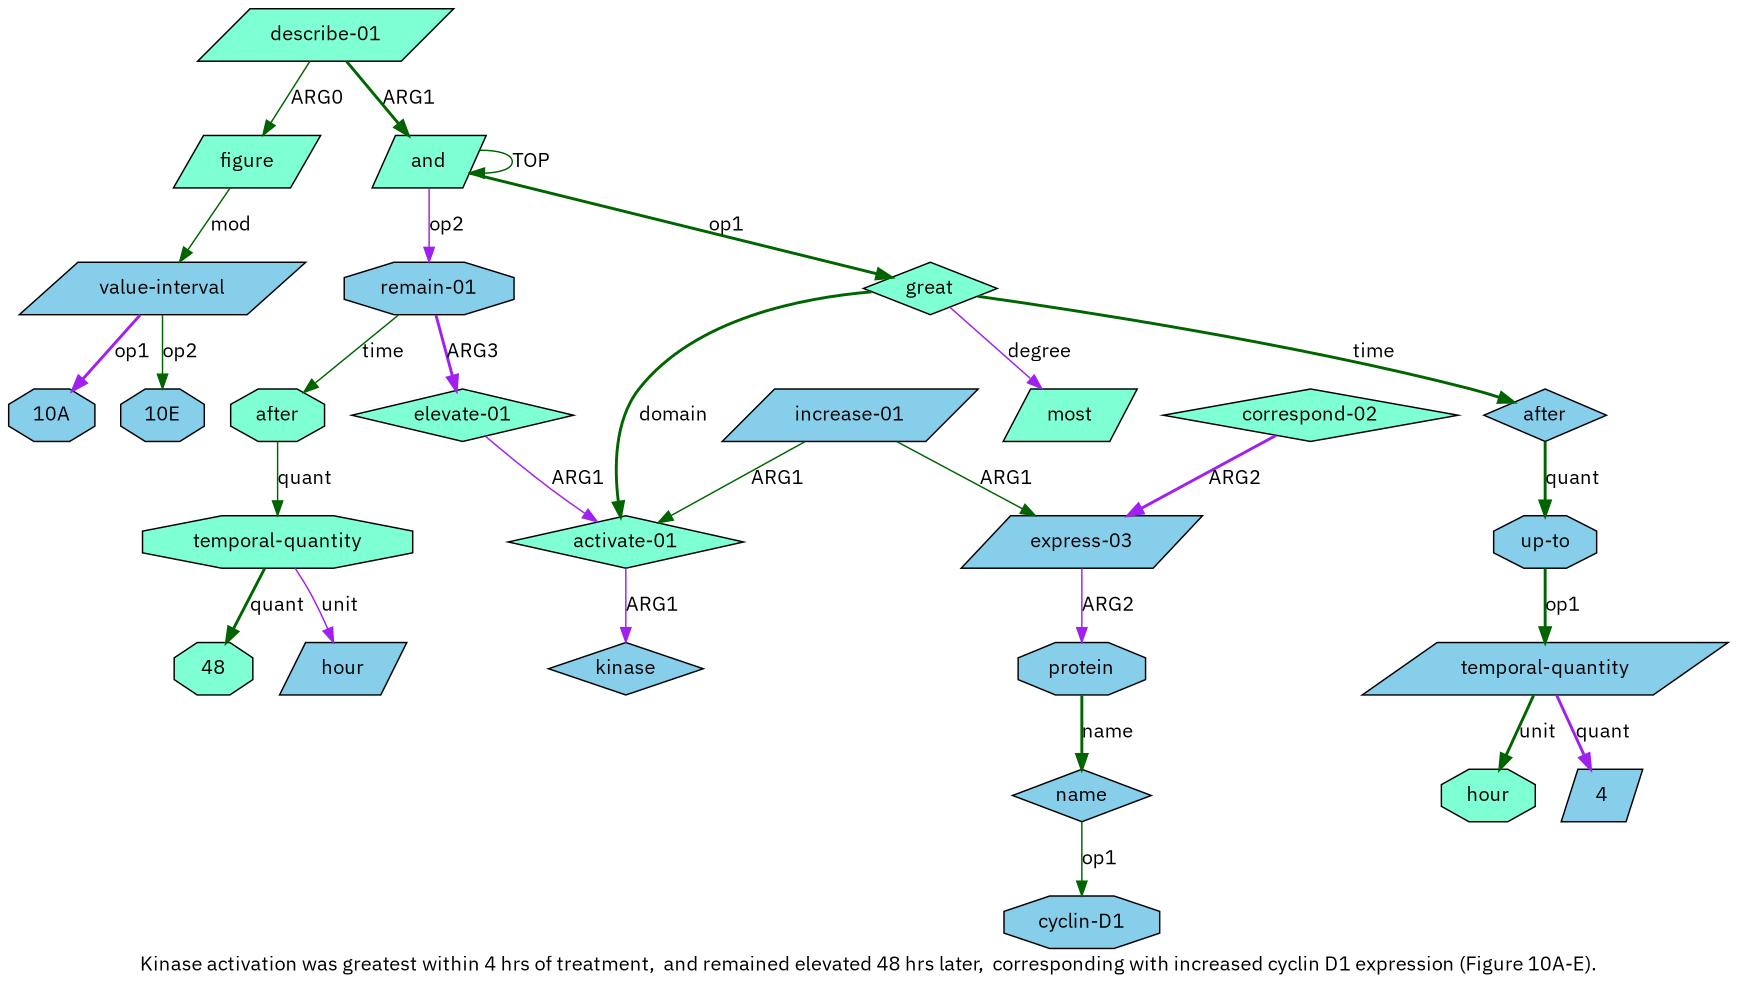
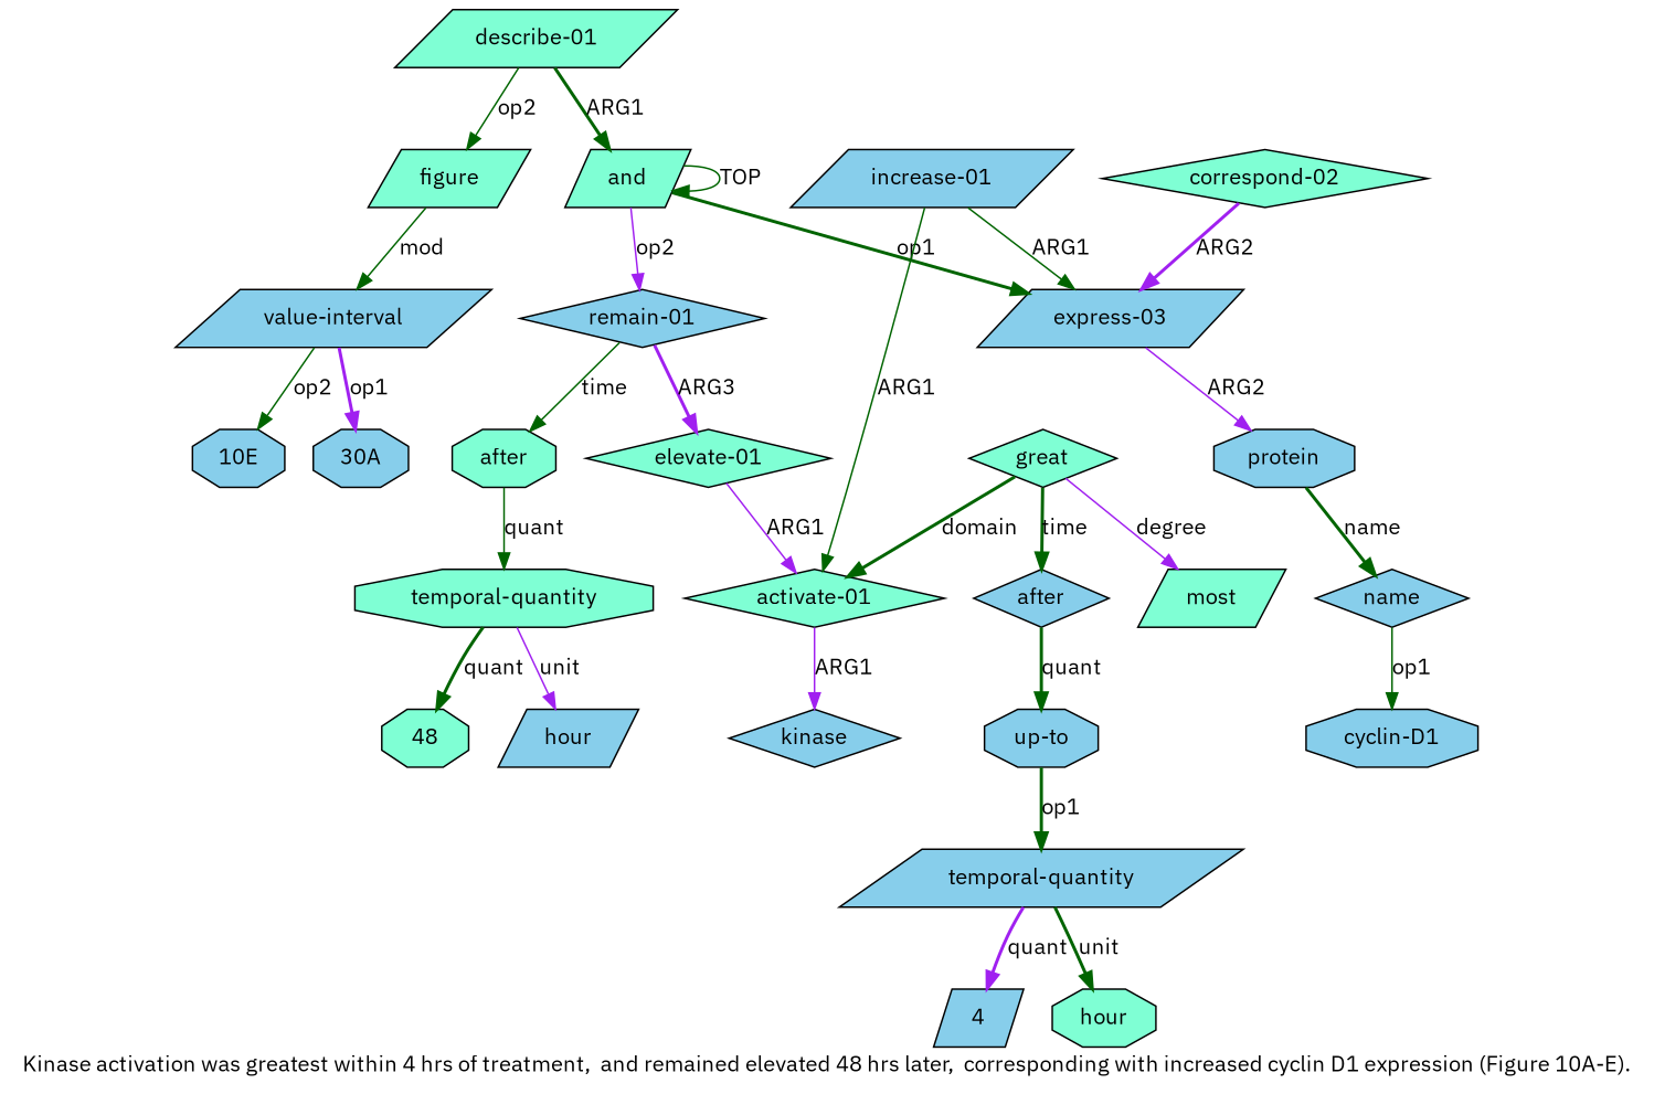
  digraph {
    fontname="IBM Plex Sans"
    label="Kinase activation was greatest within 4 hrs of treatment,  and remained elevated 48 hrs later,  corresponding with increased cyclin D1 expression (Figure 10A-E)."
    node [color=black fillcolor=skyblue fontname="IBM Plex Sans" gold_ind=-1 gold_label=after shape=parallelogram style=filled test_ind=-1 test_label=after]
    edge [color=darkgreen fontname="IBM Plex Sans" gold_label=ARG1 style=solid test_label=ARG1]
    n1 [fillcolor=aquamarine gold_ind=20 gold_label="describe-01" label="describe-01" test_ind=20 test_label="describe-01"]
    n2 [fillcolor=aquamarine gold_ind=21 gold_label=figure label=figure test_ind=21 test_label=figure]
    n3 [fillcolor=aquamarine gold_ind=0 gold_label=and label=and test_ind=0 test_label=and]
    n4 [gold_ind=22 gold_label="value-interval" label="value-interval" test_ind=22 test_label="value-interval"]
-   n5 [gold_ind=10 gold_label="remain-01" label="remain-01" shape=octagon test_ind=10 test_label="remain-01"]
+   n5 [gold_ind=10 gold_label="remain-01" label="remain-01" shape=diamond test_ind=10 test_label="remain-01"]
    n6 [fillcolor=aquamarine gold_ind=1 gold_label=great label=great shape=diamond test_ind=1 test_label=great]
    n7 [gold_label="10E" label="10E" shape=octagon test_label="10E"]
-   n8 [gold_label="10A" label="10A" shape=octagon test_label="10A"]
+   n8 [gold_label="10A" label="30A" shape=octagon test_label="10A"]
    n9 [fillcolor=aquamarine gold_ind=11 gold_label="elevate-01" label="elevate-01" shape=diamond test_ind=11 test_label="elevate-01"]
    n10 [fillcolor=aquamarine gold_ind=12 label=after shape=octagon test_ind=12]
    n11 [fillcolor=aquamarine gold_ind=2 gold_label="activate-01" label="activate-01" shape=diamond test_ind=2 test_label="activate-01"]
    n12 [gold_ind=5 label=after shape=diamond test_ind=5]
    n13 [fillcolor=aquamarine gold_ind=4 gold_label=most label=most test_ind=4 test_label=most]
    n14 [fillcolor=aquamarine gold_label=48 label=48 shape=octagon test_label=48]
    n15 [gold_label=4 label=4 test_label=4]
    n16 [gold_label="cyclin-D1" label="cyclin-D1" shape=octagon test_label="cyclin-D1"]
    n17 [fillcolor=aquamarine gold_ind=15 gold_label="correspond-02" label="correspond-02" shape=diamond test_ind=15 test_label="correspond-02"]
    n18 [gold_ind=16 gold_label="express-03" label="express-03" test_ind=16 test_label="express-03"]
    n19 [gold_ind=17 gold_label=protein label=protein shape=octagon test_ind=17 test_label=protein]
    n20 [gold_ind=18 gold_label=name label=name shape=diamond test_ind=18 test_label=name]
    n21 [gold_ind=3 gold_label=kinase label=kinase shape=diamond test_ind=3 test_label=kinase]
    n22 [fillcolor=aquamarine gold_ind=13 gold_label="temporal-quantity" label="temporal-quantity" shape=octagon test_ind=13 test_label="temporal-quantity"]
    n23 [gold_ind=14 gold_label=hour label=hour test_ind=14 test_label=hour]
    n24 [gold_ind=19 gold_label="increase-01" label="increase-01" test_ind=19 test_label="increase-01"]
    n25 [gold_ind=7 gold_label="up-to" label="up-to" shape=octagon test_ind=7 test_label="up-to"]
    n26 [gold_ind=8 gold_label="temporal-quantity" label="temporal-quantity" test_ind=8 test_label="temporal-quantity"]
    n27 [fillcolor=aquamarine gold_ind=9 gold_label=hour label=hour shape=octagon test_ind=9 test_label=hour]
-   n1 -> n2 [gold_label=ARG0 label=ARG0 test_label=ARG0]
+   n1 -> n2 [gold_label=ARG0 label=op2 test_label=ARG0]
    n1 -> n3 [label=ARG1 style=bold]
    n2 -> n4 [gold_label=mod label=mod test_label=mod]
    n3 -> n3 [gold_label=TOP label=TOP test_label=TOP]
    n3 -> n5 [color=purple gold_label=op2 label=op2 test_label=op2]
-   n3 -> n6 [gold_label=op1 label=op1 style=bold test_label=op1]
+   n3 -> n18 [gold_label=op1 label=op1 style=bold test_label=op1]
    n4 -> n7 [gold_label=op2 label=op2 test_label=op2]
    n4 -> n8 [color=purple gold_label=op1 label=op1 style=bold test_label=op1]
    n5 -> n9 [color=purple gold_label=ARG3 label=ARG3 style=bold test_label=ARG3]
    n5 -> n10 [gold_label=time label=time test_label=time]
    n6 -> n11 [gold_label=domain label=domain style=bold test_label=domain]
    n6 -> n12 [gold_label=time label=time style=bold test_label=time]
    n6 -> n13 [color=purple gold_label=degree label=degree test_label=degree]
    n9 -> n11 [color=purple label=ARG1]
    n10 -> n22 [gold_label=quant label=quant test_label=quant]
    n11 -> n21 [color=purple label=ARG1]
    n12 -> n25 [gold_label=quant label=quant style=bold test_label=quant]
    n17 -> n18 [color=purple gold_label=ARG2 label=ARG2 style=bold test_label=ARG2]
    n18 -> n19 [color=purple gold_label=ARG2 label=ARG2 test_label=ARG2]
    n19 -> n20 [gold_label=name label=name style=bold test_label=name]
    n20 -> n16 [gold_label=op1 label=op1 test_label=op1]
    n22 -> n14 [gold_label=quant label=quant style=bold test_label=quant]
    n22 -> n23 [color=purple gold_label=unit label=unit test_label=unit]
    n24 -> n11 [label=ARG1]
    n24 -> n18 [label=ARG1]
    n25 -> n26 [gold_label=op1 label=op1 style=bold test_label=op1]
    n26 -> n15 [color=purple gold_label=quant label=quant style=bold test_label=quant]
    n26 -> n27 [gold_label=unit label=unit style=bold test_label=unit]
  }
